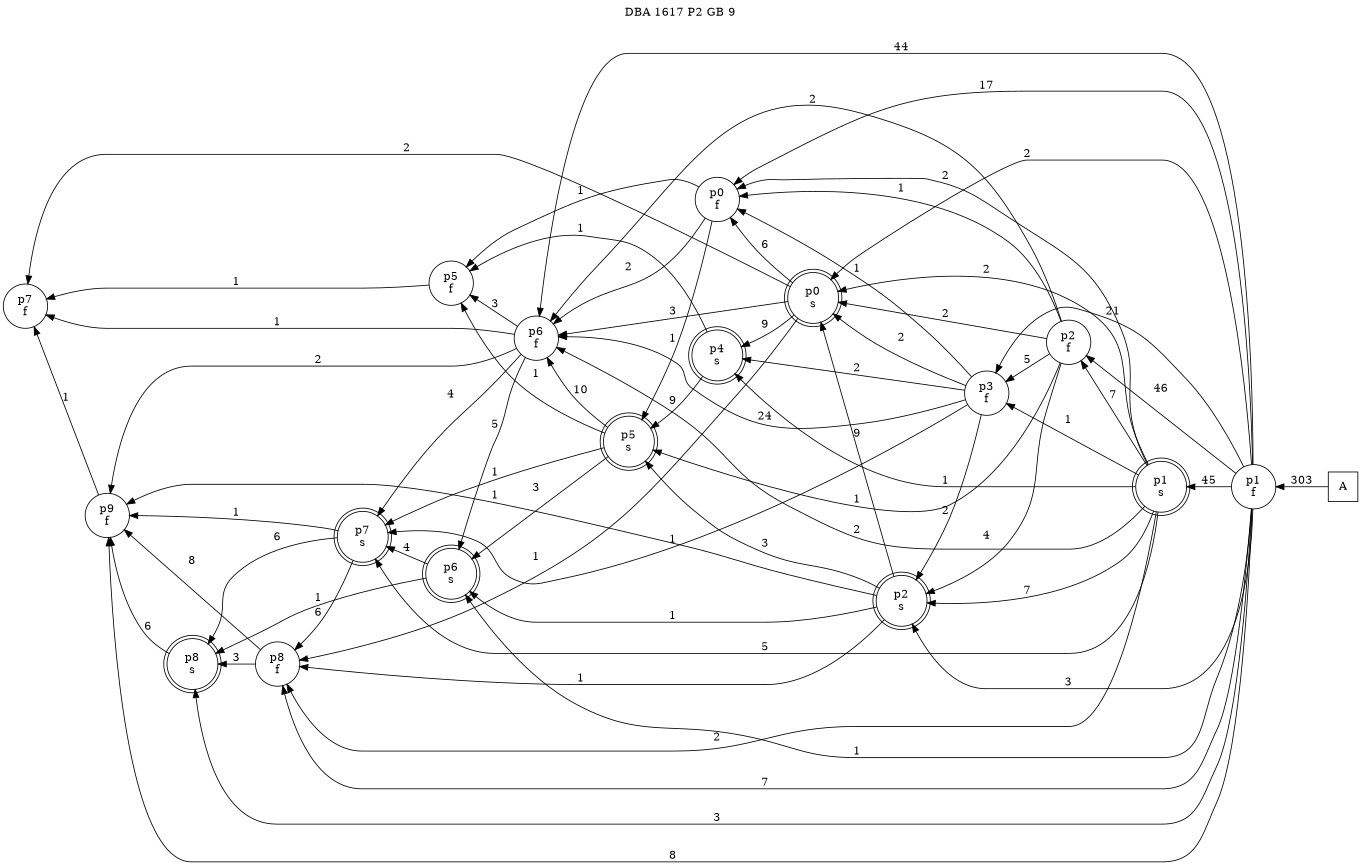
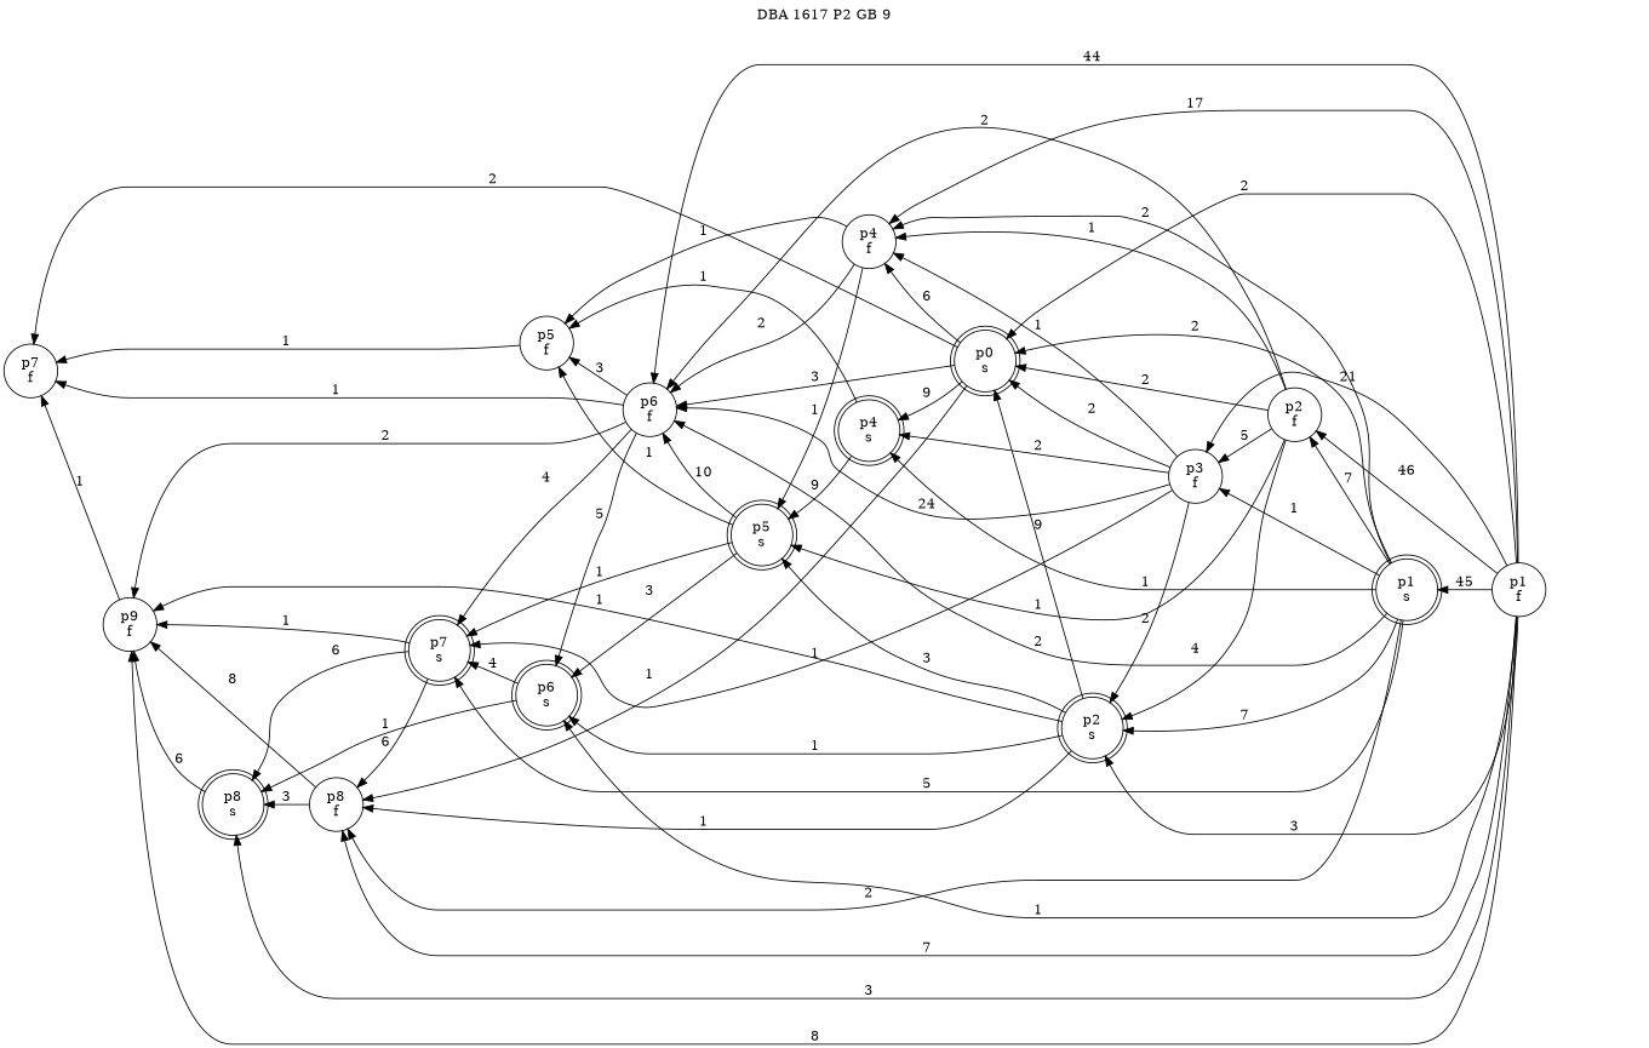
  digraph {
    label=" DBA 1617 P2 GB 9 "
    labelloc=tl
    rankdir=RL
    node [shape=circle]
-   n1 [label=A shape=square]
    n2 [label="p1\nf"]
    n3 [label="p1\ns" shape=doublecircle]
    n4 [label="p2\nf"]
    n5 [label="p3\nf"]
    n6 [label="p0\ns" shape=doublecircle]
-   n7 [label="p0\nf"]
+   n7 [label="p4\nf"]
    n8 [label="p6\nf"]
    n9 [label="p8\nf"]
    n10 [label="p9\nf"]
    n11 [label="p2\ns" shape=doublecircle]
    n12 [label="p6\ns" shape=doublecircle]
    n13 [label="p8\ns" shape=doublecircle]
    n14 [label="p4\ns" shape=doublecircle]
    n15 [label="p7\ns" shape=doublecircle]
    n16 [label="p5\ns" shape=doublecircle]
    n17 [label="p7\nf"]
    n18 [label="p5\nf"]
-   n1 -> n2 [label=303]
    n2 -> n3 [label=45]
    n2 -> n4 [label=46]
    n2 -> n5 [label=21]
    n2 -> n6 [label=2]
    n2 -> n7 [label=17]
    n2 -> n8 [label=44]
    n2 -> n9 [label=7]
    n2 -> n10 [label=8]
    n2 -> n11 [label=3]
    n2 -> n12 [label=1]
    n2 -> n13 [label=3]
    n3 -> n4 [label=7]
    n3 -> n5 [label=1]
    n3 -> n6 [label=2]
    n3 -> n7 [label=2]
    n3 -> n8 [label=2]
    n3 -> n9 [label=2]
    n3 -> n11 [label=7]
    n3 -> n14 [label=1]
    n3 -> n15 [label=5]
    n4 -> n5 [label=5]
    n4 -> n6 [label=2]
    n4 -> n7 [label=1]
    n4 -> n8 [label=2]
    n4 -> n11 [label=4]
    n4 -> n16 [label=1]
    n5 -> n6 [label=2]
    n5 -> n7 [label=1]
    n5 -> n8 [label=24]
    n5 -> n11 [label=2]
    n5 -> n14 [label=2]
    n5 -> n15 [label=1]
    n6 -> n7 [label=6]
    n6 -> n8 [label=3]
    n6 -> n9 [label=1]
    n6 -> n14 [label=9]
    n6 -> n17 [label=2]
    n7 -> n8 [label=2]
    n7 -> n16 [label=1]
    n7 -> n18 [label=1]
    n8 -> n10 [label=2]
    n8 -> n12 [label=5]
    n8 -> n15 [label=4]
    n8 -> n17 [label=1]
    n8 -> n18 [label=3]
    n9 -> n10 [label=8]
    n9 -> n13 [label=3]
    n10 -> n17 [label=1]
    n11 -> n6 [label=9]
    n11 -> n9 [label=1]
    n11 -> n10 [label=1]
    n11 -> n12 [label=1]
    n11 -> n16 [label=3]
    n12 -> n13 [label=1]
    n12 -> n15 [label=4]
    n13 -> n10 [label=6]
    n14 -> n16 [label=9]
    n14 -> n18 [label=1]
    n15 -> n9 [label=6]
    n15 -> n10 [label=1]
    n15 -> n13 [label=6]
    n16 -> n8 [label=10]
    n16 -> n12 [label=3]
    n16 -> n15 [label=1]
    n16 -> n18 [label=1]
    n18 -> n17 [label=1]
  }
